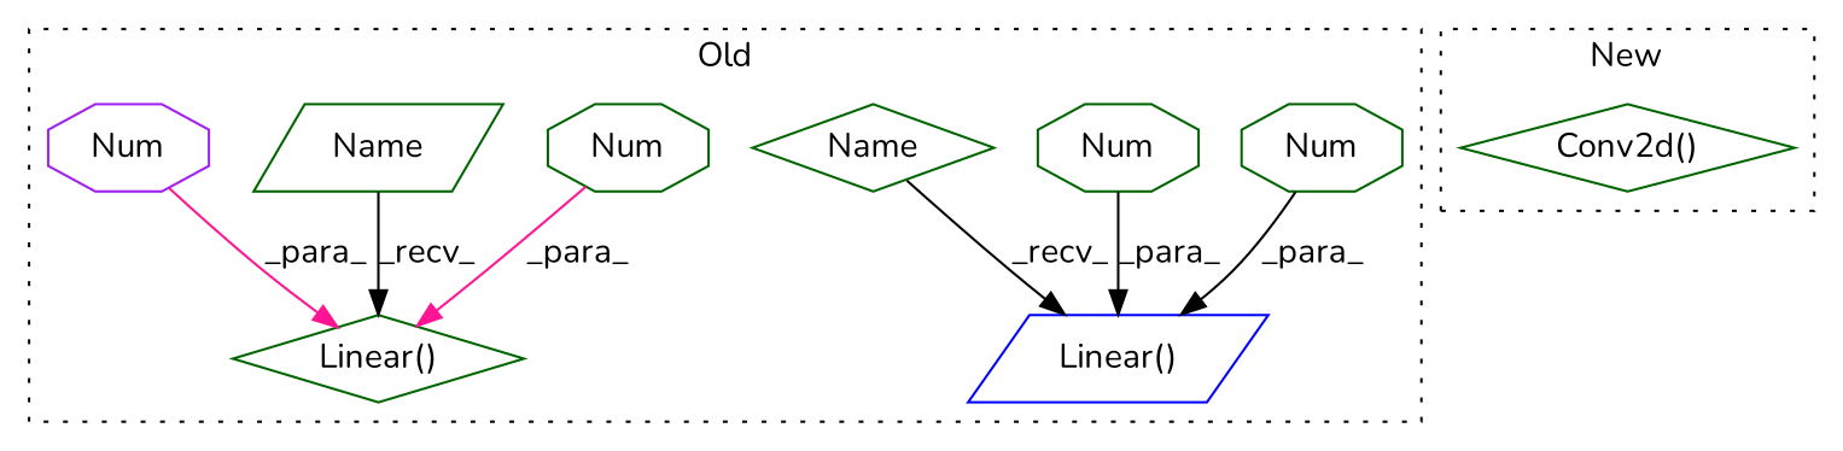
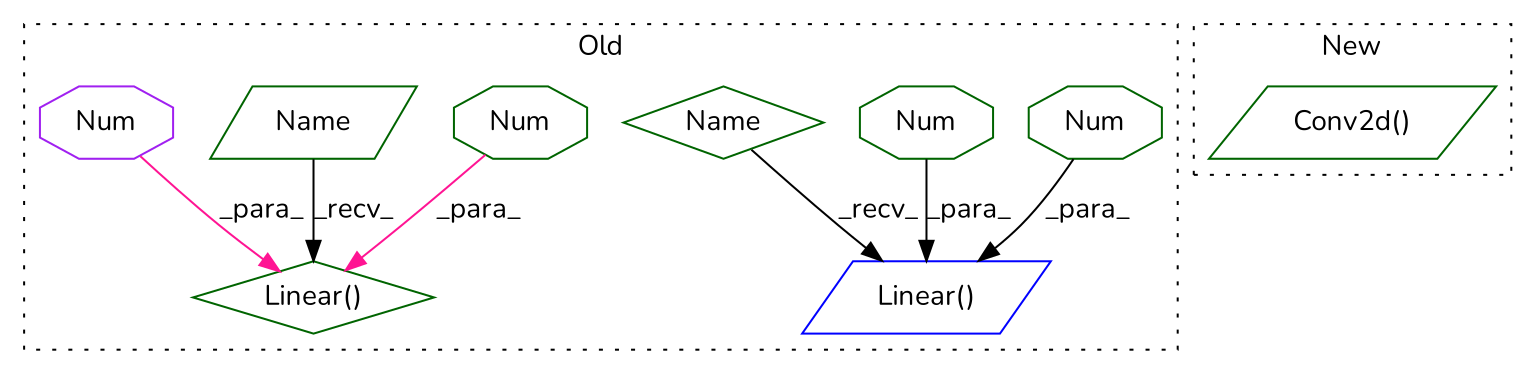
  digraph {
    fontname=Nunito
    node [a=76 l=2 shape=octagon color=darkgreen fontname=Nunito]
    edge [color=black fontname=Nunito]
    n1 [a=75 l="10,1" label="Linear()" s="211,228" shape=parallelogram color=blue]
    n2 [label=Num s=226]
    n3 [l=3 label=Num s=221]
    n4 [a=75 l="10,1" label="Linear()" s="326,344" shape=diamond]
    n5 [l=3 label=Num s=336 color=purple]
    n6 [l=3 label=Num s=341]
    n7 [a=87 label=Name s=211 shape=diamond]
    n8 [a=87 label=Name s=326 shape=parallelogram]
-   n9 [a=75 l="10,49" label="Conv2d()" s="385,401" shape=diamond]
+   n9 [a=75 l="10,49" label="Conv2d()" s="385,401" shape=parallelogram]
    subgraph cluster_1 {
      label=Old
      style=dotted
      n1
      n2
      n3
      n4
      n5
      n6
      n7
      n8
    }
    subgraph cluster_2 {
      label=New
      style=dotted
      n9
    }
    n2 -> n1 [label=_para_]
    n3 -> n1 [label=_para_]
    n5 -> n4 [label=_para_ color=deeppink]
    n6 -> n4 [label=_para_ color=deeppink]
    n7 -> n1 [label=_recv_]
    n8 -> n4 [label=_recv_]
  }
